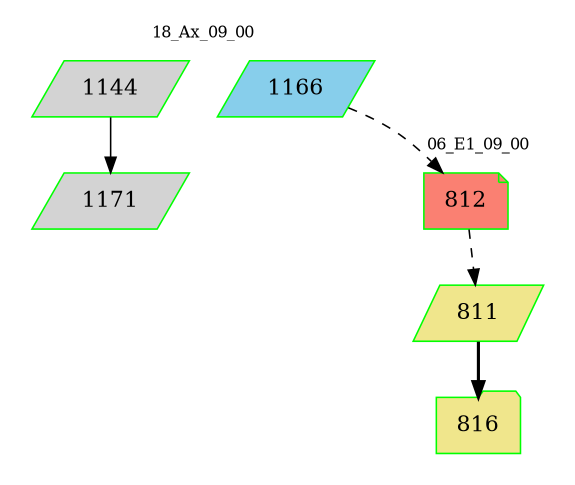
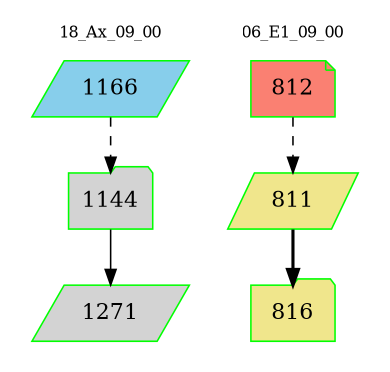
  digraph {
    node [color=green fillcolor=lightgrey shape=parallelogram style=filled]
    edge [color=black style=dashed]
    n1 [fillcolor=skyblue label=1166]
-   n2 [label=1144]
-   n3 [label=1171]
+   n2 [label=1144 shape=folder]
+   n3 [label=1271]
    n4 [fillcolor=salmon label=812 shape=note]
    n5 [fillcolor=khaki label=811]
    n6 [fillcolor=khaki label=816 shape=folder]
    subgraph cluster_1 {
      color=white
      fontsize=10
      label="18_Ax_09_00"
      n1
      n2
      n3
    }
    subgraph cluster_2 {
      color=white
      fontsize=10
      label="06_E1_09_00"
      n4
      n5
      n6
    }
-   n1 -> n4
+   n1 -> n2
    n2 -> n3 [style=solid]
    n4 -> n5
    n5 -> n6 [style=bold]
  }
